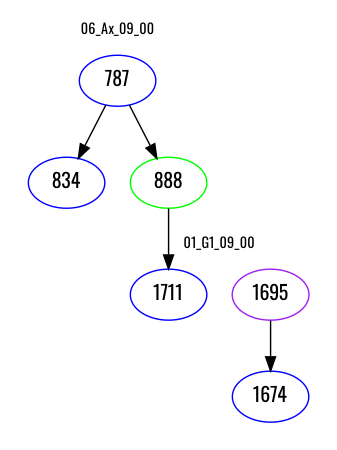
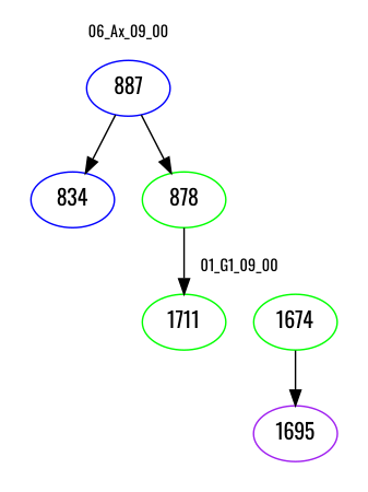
  digraph {
    fontname=Oswald
    node [color=blue fontname=Oswald]
    edge [color=black fontname=Oswald]
-   n1 [label=787]
+   n1 [label=887]
    n2 [label=834]
-   n3 [color=green label=888]
+   n3 [color=green label=878]
    n4 [color=purple label=1695]
-   n5 [label=1674]
-   n6 [label=1711]
+   n5 [color=green label=1674]
+   n6 [color=green label=1711]
    subgraph cluster_1 {
      color=white
      fontsize=10
      label="06_Ax_09_00"
      n1
      n2
      n3
    }
    subgraph cluster_2 {
      color=white
      fontsize=10
      label="01_G1_09_00"
      n4
      n5
      n6
    }
    n1 -> n2
    n1 -> n3
    n3 -> n6
-   n4 -> n5
+   n5 -> n4
  }
